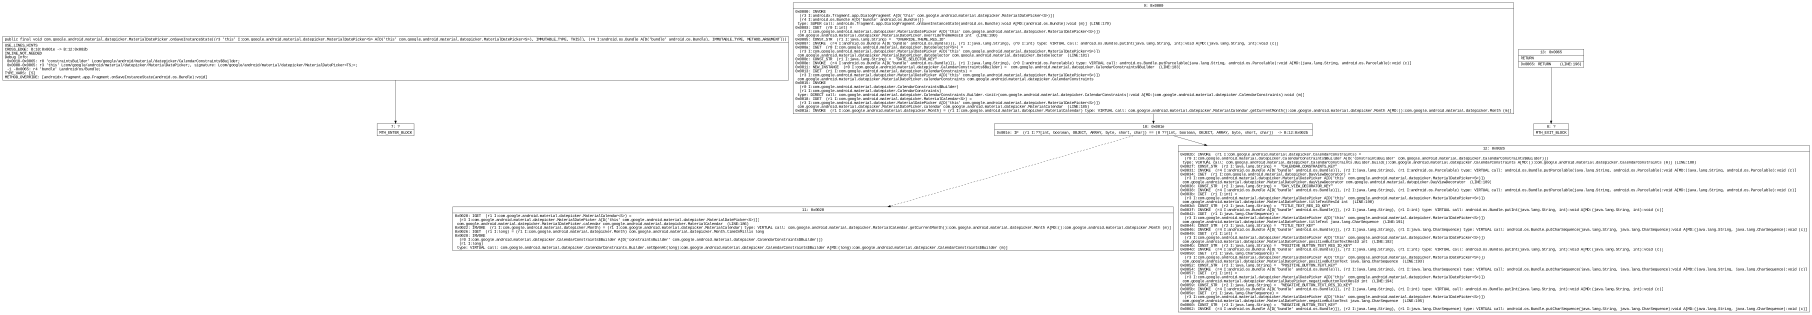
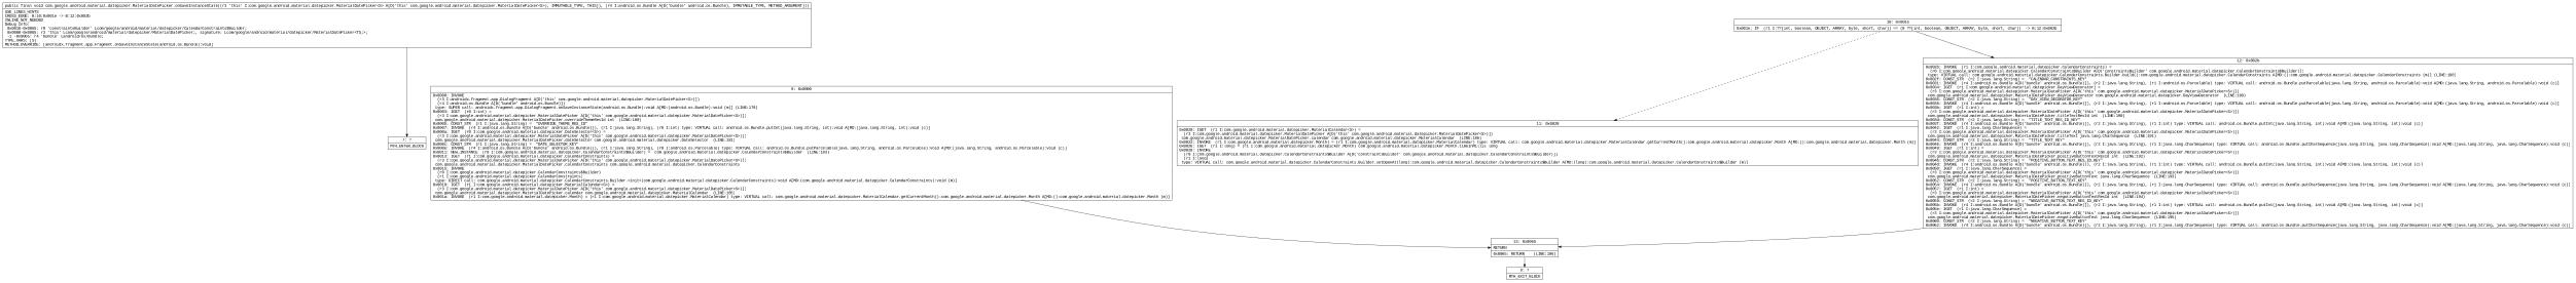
  digraph {
    fontname="Liberation Mono"
    node [fontname="Liberation Mono" shape=record]
    edge [fontname="Liberation Mono"]
    n1 [label="{7\:\ ?|MTH_ENTER_BLOCK\l}"]
    n2 [label="{9\:\ 0x0000|0x0000: INVOKE  \l  (r3 I:androidx.fragment.app.DialogFragment A[D('this' com.google.android.material.datepicker.MaterialDatePicker\<S\>)])\l  (r4 I:android.os.Bundle A[D('bundle' android.os.Bundle)])\l type: SUPER call: androidx.fragment.app.DialogFragment.onSaveInstanceState(android.os.Bundle):void A[MD:(android.os.Bundle):void (m)] (LINE:179)\l0x0003: IGET  (r0 I:int) = \l  (r3 I:com.google.android.material.datepicker.MaterialDatePicker A[D('this' com.google.android.material.datepicker.MaterialDatePicker\<S\>)])\l com.google.android.material.datepicker.MaterialDatePicker.overrideThemeResId int  (LINE:180)\l0x0005: CONST_STR  (r1 I:java.lang.String) =  \"OVERRIDE_THEME_RES_ID\" \l0x0007: INVOKE  (r4 I:android.os.Bundle A[D('bundle' android.os.Bundle)]), (r1 I:java.lang.String), (r0 I:int) type: VIRTUAL call: android.os.Bundle.putInt(java.lang.String, int):void A[MD:(java.lang.String, int):void (c)]\l0x000a: IGET  (r0 I:com.google.android.material.datepicker.DateSelector\<S\>) = \l  (r3 I:com.google.android.material.datepicker.MaterialDatePicker A[D('this' com.google.android.material.datepicker.MaterialDatePicker\<S\>)])\l com.google.android.material.datepicker.MaterialDatePicker.dateSelector com.google.android.material.datepicker.DateSelector  (LINE:181)\l0x000c: CONST_STR  (r1 I:java.lang.String) =  \"DATE_SELECTOR_KEY\" \l0x000e: INVOKE  (r4 I:android.os.Bundle A[D('bundle' android.os.Bundle)]), (r1 I:java.lang.String), (r0 I:android.os.Parcelable) type: VIRTUAL call: android.os.Bundle.putParcelable(java.lang.String, android.os.Parcelable):void A[MD:(java.lang.String, android.os.Parcelable):void (c)]\l0x0011: NEW_INSTANCE  (r0 I:com.google.android.material.datepicker.CalendarConstraints$Builder) =  com.google.android.material.datepicker.CalendarConstraints$Builder  (LINE:183)\l0x0013: IGET  (r1 I:com.google.android.material.datepicker.CalendarConstraints) = \l  (r3 I:com.google.android.material.datepicker.MaterialDatePicker A[D('this' com.google.android.material.datepicker.MaterialDatePicker\<S\>)])\l com.google.android.material.datepicker.MaterialDatePicker.calendarConstraints com.google.android.material.datepicker.CalendarConstraints \l0x0015: INVOKE  \l  (r0 I:com.google.android.material.datepicker.CalendarConstraints$Builder)\l  (r1 I:com.google.android.material.datepicker.CalendarConstraints)\l type: DIRECT call: com.google.android.material.datepicker.CalendarConstraints.Builder.\<init\>(com.google.android.material.datepicker.CalendarConstraints):void A[MD:(com.google.android.material.datepicker.CalendarConstraints):void (m)]\l0x0018: IGET  (r1 I:com.google.android.material.datepicker.MaterialCalendar\<S\>) = \l  (r3 I:com.google.android.material.datepicker.MaterialDatePicker A[D('this' com.google.android.material.datepicker.MaterialDatePicker\<S\>)])\l com.google.android.material.datepicker.MaterialDatePicker.calendar com.google.android.material.datepicker.MaterialCalendar  (LINE:185)\l0x001a: INVOKE  (r1 I:com.google.android.material.datepicker.Month) = (r1 I:com.google.android.material.datepicker.MaterialCalendar) type: VIRTUAL call: com.google.android.material.datepicker.MaterialCalendar.getCurrentMonth():com.google.android.material.datepicker.Month A[MD:():com.google.android.material.datepicker.Month (m)]\l}"]
    n3 [label="{10\:\ 0x001e|0x001e: IF  (r1 I:??[int, boolean, OBJECT, ARRAY, byte, short, char]) == (0 ??[int, boolean, OBJECT, ARRAY, byte, short, char])  \-\> B:12:0x002b \l}"]
    n4 [label="{11\:\ 0x0020|0x0020: IGET  (r1 I:com.google.android.material.datepicker.MaterialCalendar\<S\>) = \l  (r3 I:com.google.android.material.datepicker.MaterialDatePicker A[D('this' com.google.android.material.datepicker.MaterialDatePicker\<S\>)])\l com.google.android.material.datepicker.MaterialDatePicker.calendar com.google.android.material.datepicker.MaterialCalendar  (LINE:186)\l0x0022: INVOKE  (r1 I:com.google.android.material.datepicker.Month) = (r1 I:com.google.android.material.datepicker.MaterialCalendar) type: VIRTUAL call: com.google.android.material.datepicker.MaterialCalendar.getCurrentMonth():com.google.android.material.datepicker.Month A[MD:():com.google.android.material.datepicker.Month (m)]\l0x0026: IGET  (r1 I:long) = (r1 I:com.google.android.material.datepicker.Month) com.google.android.material.datepicker.Month.timeInMillis long \l0x0028: INVOKE  \l  (r0 I:com.google.android.material.datepicker.CalendarConstraints$Builder A[D('constraintsBuilder' com.google.android.material.datepicker.CalendarConstraints$Builder)])\l  (r1 I:long)\l type: VIRTUAL call: com.google.android.material.datepicker.CalendarConstraints.Builder.setOpenAt(long):com.google.android.material.datepicker.CalendarConstraints$Builder A[MD:(long):com.google.android.material.datepicker.CalendarConstraints$Builder (m)]\l}"]
    n5 [label="{12\:\ 0x002b|0x002b: INVOKE  (r1 I:com.google.android.material.datepicker.CalendarConstraints) = \l  (r0 I:com.google.android.material.datepicker.CalendarConstraints$Builder A[D('constraintsBuilder' com.google.android.material.datepicker.CalendarConstraints$Builder)])\l type: VIRTUAL call: com.google.android.material.datepicker.CalendarConstraints.Builder.build():com.google.android.material.datepicker.CalendarConstraints A[MD:():com.google.android.material.datepicker.CalendarConstraints (m)] (LINE:188)\l0x002f: CONST_STR  (r2 I:java.lang.String) =  \"CALENDAR_CONSTRAINTS_KEY\" \l0x0031: INVOKE  (r4 I:android.os.Bundle A[D('bundle' android.os.Bundle)]), (r2 I:java.lang.String), (r1 I:android.os.Parcelable) type: VIRTUAL call: android.os.Bundle.putParcelable(java.lang.String, android.os.Parcelable):void A[MD:(java.lang.String, android.os.Parcelable):void (c)]\l0x0034: IGET  (r1 I:com.google.android.material.datepicker.DayViewDecorator) = \l  (r3 I:com.google.android.material.datepicker.MaterialDatePicker A[D('this' com.google.android.material.datepicker.MaterialDatePicker\<S\>)])\l com.google.android.material.datepicker.MaterialDatePicker.dayViewDecorator com.google.android.material.datepicker.DayViewDecorator  (LINE:189)\l0x0036: CONST_STR  (r2 I:java.lang.String) =  \"DAY_VIEW_DECORATOR_KEY\" \l0x0038: INVOKE  (r4 I:android.os.Bundle A[D('bundle' android.os.Bundle)]), (r2 I:java.lang.String), (r1 I:android.os.Parcelable) type: VIRTUAL call: android.os.Bundle.putParcelable(java.lang.String, android.os.Parcelable):void A[MD:(java.lang.String, android.os.Parcelable):void (c)]\l0x003b: IGET  (r1 I:int) = \l  (r3 I:com.google.android.material.datepicker.MaterialDatePicker A[D('this' com.google.android.material.datepicker.MaterialDatePicker\<S\>)])\l com.google.android.material.datepicker.MaterialDatePicker.titleTextResId int  (LINE:190)\l0x003d: CONST_STR  (r2 I:java.lang.String) =  \"TITLE_TEXT_RES_ID_KEY\" \l0x003f: INVOKE  (r4 I:android.os.Bundle A[D('bundle' android.os.Bundle)]), (r2 I:java.lang.String), (r1 I:int) type: VIRTUAL call: android.os.Bundle.putInt(java.lang.String, int):void A[MD:(java.lang.String, int):void (c)]\l0x0042: IGET  (r1 I:java.lang.CharSequence) = \l  (r3 I:com.google.android.material.datepicker.MaterialDatePicker A[D('this' com.google.android.material.datepicker.MaterialDatePicker\<S\>)])\l com.google.android.material.datepicker.MaterialDatePicker.titleText java.lang.CharSequence  (LINE:191)\l0x0044: CONST_STR  (r2 I:java.lang.String) =  \"TITLE_TEXT_KEY\" \l0x0046: INVOKE  (r4 I:android.os.Bundle A[D('bundle' android.os.Bundle)]), (r2 I:java.lang.String), (r1 I:java.lang.CharSequence) type: VIRTUAL call: android.os.Bundle.putCharSequence(java.lang.String, java.lang.CharSequence):void A[MD:(java.lang.String, java.lang.CharSequence):void (c)]\l0x0049: IGET  (r1 I:int) = \l  (r3 I:com.google.android.material.datepicker.MaterialDatePicker A[D('this' com.google.android.material.datepicker.MaterialDatePicker\<S\>)])\l com.google.android.material.datepicker.MaterialDatePicker.positiveButtonTextResId int  (LINE:192)\l0x004b: CONST_STR  (r2 I:java.lang.String) =  \"POSITIVE_BUTTON_TEXT_RES_ID_KEY\" \l0x004d: INVOKE  (r4 I:android.os.Bundle A[D('bundle' android.os.Bundle)]), (r2 I:java.lang.String), (r1 I:int) type: VIRTUAL call: android.os.Bundle.putInt(java.lang.String, int):void A[MD:(java.lang.String, int):void (c)]\l0x0050: IGET  (r1 I:java.lang.CharSequence) = \l  (r3 I:com.google.android.material.datepicker.MaterialDatePicker A[D('this' com.google.android.material.datepicker.MaterialDatePicker\<S\>)])\l com.google.android.material.datepicker.MaterialDatePicker.positiveButtonText java.lang.CharSequence  (LINE:193)\l0x0052: CONST_STR  (r2 I:java.lang.String) =  \"POSITIVE_BUTTON_TEXT_KEY\" \l0x0054: INVOKE  (r4 I:android.os.Bundle A[D('bundle' android.os.Bundle)]), (r2 I:java.lang.String), (r1 I:java.lang.CharSequence) type: VIRTUAL call: android.os.Bundle.putCharSequence(java.lang.String, java.lang.CharSequence):void A[MD:(java.lang.String, java.lang.CharSequence):void (c)]\l0x0057: IGET  (r1 I:int) = \l  (r3 I:com.google.android.material.datepicker.MaterialDatePicker A[D('this' com.google.android.material.datepicker.MaterialDatePicker\<S\>)])\l com.google.android.material.datepicker.MaterialDatePicker.negativeButtonTextResId int  (LINE:194)\l0x0059: CONST_STR  (r2 I:java.lang.String) =  \"NEGATIVE_BUTTON_TEXT_RES_ID_KEY\" \l0x005b: INVOKE  (r4 I:android.os.Bundle A[D('bundle' android.os.Bundle)]), (r2 I:java.lang.String), (r1 I:int) type: VIRTUAL call: android.os.Bundle.putInt(java.lang.String, int):void A[MD:(java.lang.String, int):void (c)]\l0x005e: IGET  (r1 I:java.lang.CharSequence) = \l  (r3 I:com.google.android.material.datepicker.MaterialDatePicker A[D('this' com.google.android.material.datepicker.MaterialDatePicker\<S\>)])\l com.google.android.material.datepicker.MaterialDatePicker.negativeButtonText java.lang.CharSequence  (LINE:195)\l0x0060: CONST_STR  (r2 I:java.lang.String) =  \"NEGATIVE_BUTTON_TEXT_KEY\" \l0x0062: INVOKE  (r4 I:android.os.Bundle A[D('bundle' android.os.Bundle)]), (r2 I:java.lang.String), (r1 I:java.lang.CharSequence) type: VIRTUAL call: android.os.Bundle.putCharSequence(java.lang.String, java.lang.CharSequence):void A[MD:(java.lang.String, java.lang.CharSequence):void (c)]\l}"]
    n6 [label="{13\:\ 0x0065|RETURN\l|0x0065: RETURN    (LINE:196)\l}"]
    n7 [label="{8\:\ ?|MTH_EXIT_BLOCK\l}"]
    n8 [label="{public final void com.google.android.material.datepicker.MaterialDatePicker.onSaveInstanceState((r3 'this' I:com.google.android.material.datepicker.MaterialDatePicker\<S\> A[D('this' com.google.android.material.datepicker.MaterialDatePicker\<S\>), IMMUTABLE_TYPE, THIS]), (r4 I:android.os.Bundle A[D('bundle' android.os.Bundle), IMMUTABLE_TYPE, METHOD_ARGUMENT]))  | USE_LINES_HINTS\lCROSS_EDGE: B:10:0x001e \-\> B:12:0x002b\lINLINE_NOT_NEEDED\lDebug Info:\l  0x0018\-0x0065: r0 'constraintsBuilder' Lcom\/google\/android\/material\/datepicker\/CalendarConstraints$Builder;\l  0x0000\-0x0065: r3 'this' Lcom\/google\/android\/material\/datepicker\/MaterialDatePicker;, signature: Lcom\/google\/android\/material\/datepicker\/MaterialDatePicker\<TS;\>;\l  \-1 \-0x0065: r4 'bundle' Landroid\/os\/Bundle;\lTYPE_VARS: [S]\lMETHOD_OVERRIDE: [androidx.fragment.app.Fragment.onSaveInstanceState(android.os.Bundle):void]\l}"]
-   n2 -> n3
+   n2 -> n6
    n3 -> n4 [style=dashed]
    n3 -> n5
+   n5 -> n6
    n6 -> n7
    n8 -> n1
  }
